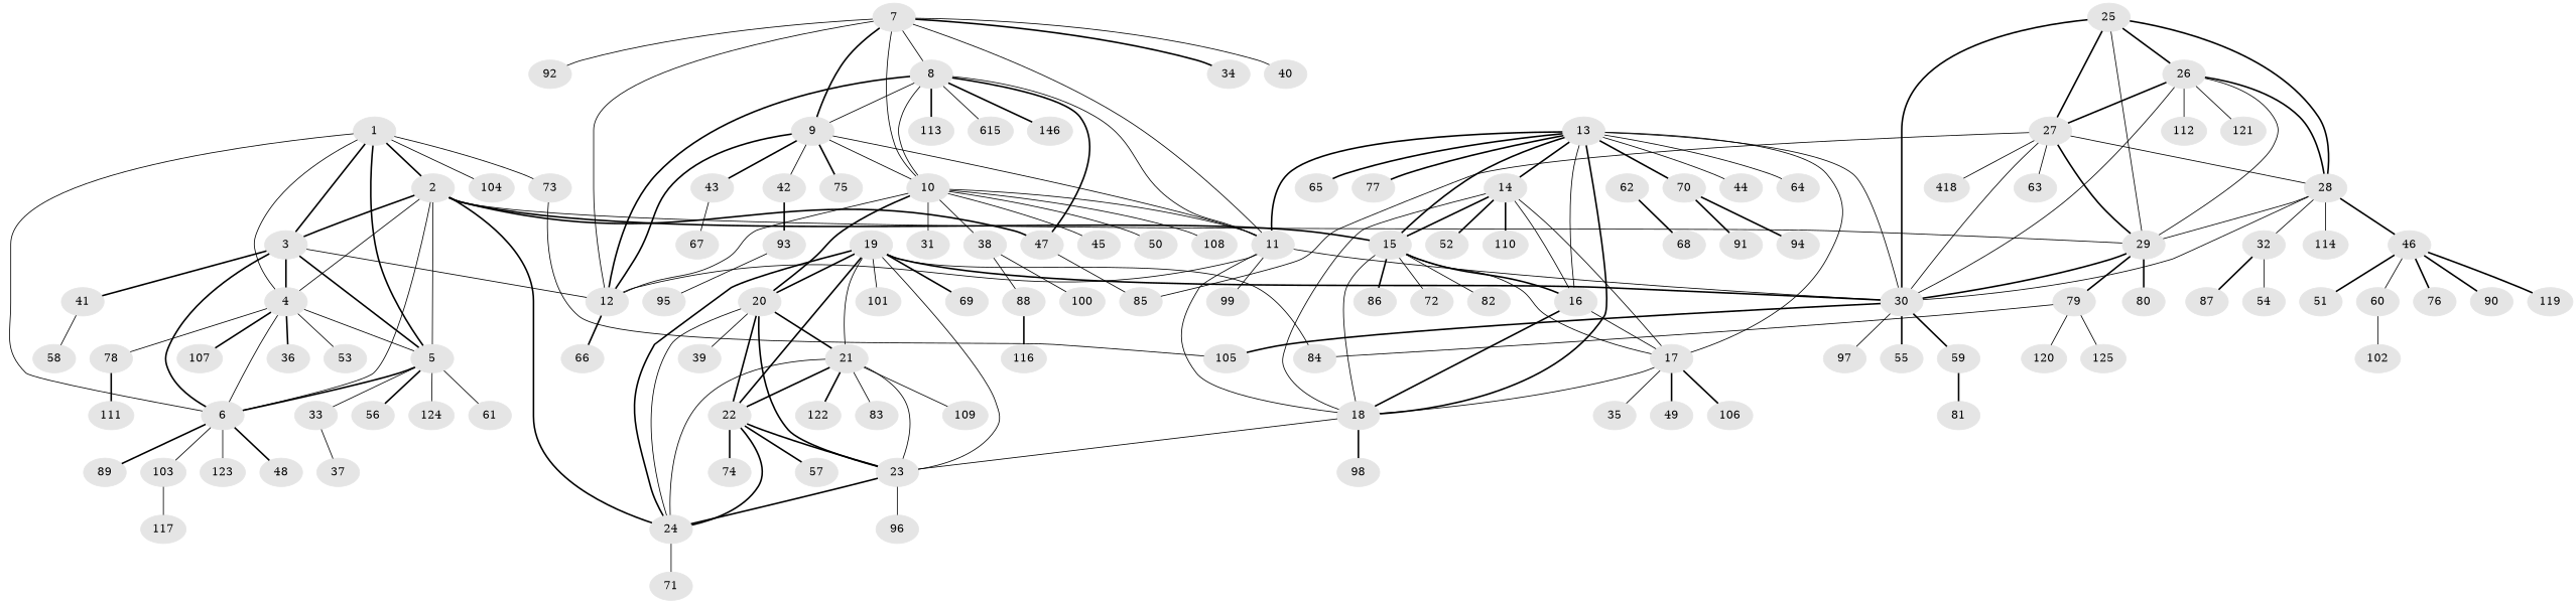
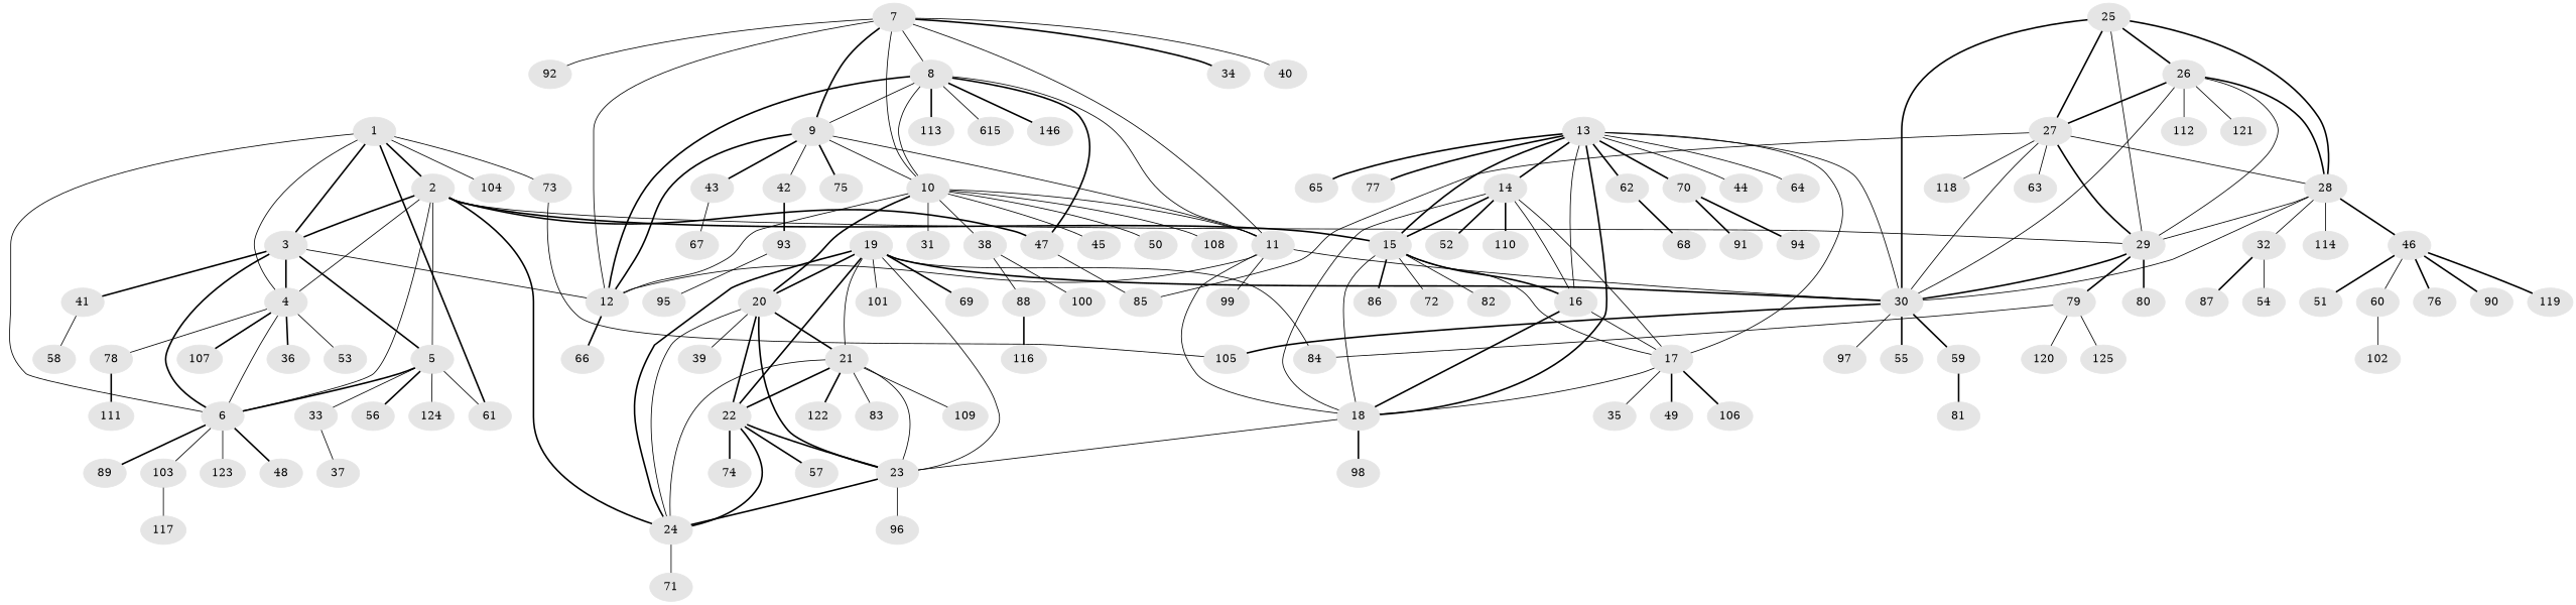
  graph {
    node [color=gray90 style=filled]
    edge [style=solid]
    1
    2
    3
    4
    5
    6
    73
    104
    15
    24
    29
    47
    12
    41
    36
    53
    78
    107
    33
    56
    61
    124
    48
    89
    103
    123
    105
    18
    16
    17
    72
    82
    86
    71
    30
    79
    80
    85
    66
    58
    111
    37
    117
    7
    8
    9
    10
    11
    34
    40
    92
    113
    n53 [label=615]
    n54 [label=146]
    42
    43
    75
    20
    31
    38
    45
    50
    108
    99
    93
    67
    23
    21
    22
    39
    88
    100
    98
    55
    59
    97
    13
    14
    44
    62
    64
    65
    70
    77
    52
    110
    35
    49
    106
    68
    91
    94
    96
    19
    69
    84
    101
    83
    109
    122
    57
    74
    25
    26
    27
    28
    112
    121
    63
-   118 [label=418]
+   118
    32
    46
    114
    54
    87
    51
    60
    76
    90
    119
    120
    125
    81
    116
    95
    102
    1 -- 2 [style=bold]
    1 -- 3 [style=bold]
    1 -- 4
-   1 -- 5 [style=bold]
+   1 -- 61 [style=bold]
    1 -- 6
    1 -- 73
    1 -- 104
    2 -- 3 [style=bold]
    2 -- 4
    2 -- 5
    2 -- 6
    2 -- 15 [style=bold]
    2 -- 24 [style=bold]
    2 -- 29
    2 -- 47 [style=bold]
    3 -- 4 [style=bold]
    3 -- 5 [style=bold]
    3 -- 6 [style=bold]
    3 -- 12
    3 -- 41 [style=bold]
-   4 -- 5
    4 -- 6
    4 -- 36 [style=bold]
    4 -- 53
    4 -- 78
    4 -- 107 [style=bold]
    5 -- 6 [style=bold]
    5 -- 33
    5 -- 56 [style=bold]
    5 -- 61
    5 -- 124
    6 -- 48 [style=bold]
    6 -- 89 [style=bold]
    6 -- 103
    6 -- 123
    73 -- 105
    15 -- 18
    15 -- 16 [style=bold]
    15 -- 17
    15 -- 72
    15 -- 82
    15 -- 86 [style=bold]
    24 -- 71
    29 -- 30 [style=bold]
    29 -- 79 [style=bold]
    29 -- 80 [style=bold]
    47 -- 85
    12 -- 66 [style=bold]
    41 -- 58
    78 -- 111 [style=bold]
    33 -- 37
    103 -- 117
    18 -- 23
    18 -- 98 [style=bold]
    16 -- 18 [style=bold]
    16 -- 17
    17 -- 18
    17 -- 35
    17 -- 49 [style=bold]
    17 -- 106 [style=bold]
    30 -- 105 [style=bold]
    30 -- 55 [style=bold]
    30 -- 59 [style=bold]
    30 -- 97
    79 -- 84
    79 -- 120
    79 -- 125
    7 -- 12
    7 -- 8
    7 -- 9 [style=bold]
    7 -- 10
    7 -- 11
    7 -- 34 [style=bold]
    7 -- 40
    7 -- 92
    8 -- 47 [style=bold]
    8 -- 12 [style=bold]
    8 -- 9
    8 -- 10
    8 -- 11
    8 -- 113 [style=bold]
    8 -- n53
    8 -- n54 [style=bold]
    9 -- 12 [style=bold]
    9 -- 10
    9 -- 11
    9 -- 42
    9 -- 43 [style=bold]
    9 -- 75 [style=bold]
    10 -- 12
    10 -- 11
    10 -- 20 [style=bold]
    10 -- 31
    10 -- 38
    10 -- 45
    10 -- 50
    10 -- 108
    11 -- 12
    11 -- 18
    11 -- 30
    11 -- 99
    42 -- 93 [style=bold]
    43 -- 67
    20 -- 24
    20 -- 23 [style=bold]
    20 -- 21 [style=bold]
    20 -- 22 [style=bold]
    20 -- 39
    38 -- 88
    38 -- 100
    93 -- 95
    23 -- 24 [style=bold]
    23 -- 96
    21 -- 24
    21 -- 23
    21 -- 22 [style=bold]
    21 -- 83
    21 -- 109
    21 -- 122 [style=bold]
    22 -- 24 [style=bold]
    22 -- 23 [style=bold]
    22 -- 57 [style=bold]
    22 -- 74 [style=bold]
    88 -- 116 [style=bold]
    59 -- 81 [style=bold]
    13 -- 15 [style=bold]
    13 -- 18 [style=bold]
    13 -- 16
    13 -- 17
    13 -- 30
    13 -- 14 [style=bold]
    13 -- 44
-   13 -- 11 [style=bold]
+   13 -- 62 [style=bold]
    13 -- 64
    13 -- 65 [style=bold]
    13 -- 70 [style=bold]
    13 -- 77 [style=bold]
    14 -- 15 [style=bold]
    14 -- 18
    14 -- 16
    14 -- 17
    14 -- 52 [style=bold]
    14 -- 110 [style=bold]
    62 -- 68 [style=bold]
    70 -- 91 [style=bold]
    70 -- 94 [style=bold]
    19 -- 24 [style=bold]
    19 -- 30 [style=bold]
    19 -- 20 [style=bold]
    19 -- 23
    19 -- 21
    19 -- 22 [style=bold]
    19 -- 69 [style=bold]
    19 -- 84
    19 -- 101
    25 -- 29
    25 -- 30 [style=bold]
    25 -- 26 [style=bold]
    25 -- 27 [style=bold]
    25 -- 28 [style=bold]
    26 -- 29
    26 -- 30
    26 -- 27 [style=bold]
    26 -- 28 [style=bold]
    26 -- 112
    26 -- 121
    27 -- 29 [style=bold]
    27 -- 30
    27 -- 85
    27 -- 28
    27 -- 63
    27 -- 118
    28 -- 29
    28 -- 30
    28 -- 32
    28 -- 46 [style=bold]
    28 -- 114
    32 -- 54
    32 -- 87 [style=bold]
    46 -- 51 [style=bold]
    46 -- 60
    46 -- 76 [style=bold]
    46 -- 90 [style=bold]
    46 -- 119 [style=bold]
    60 -- 102
  }
